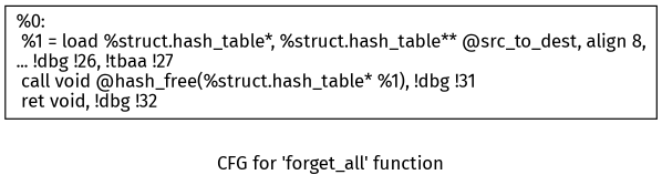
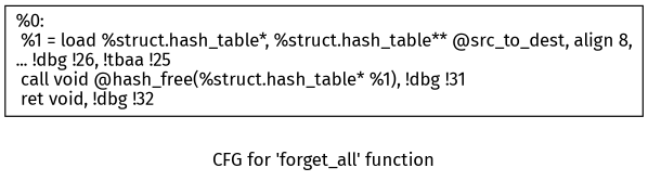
  digraph {
    label="CFG for 'forget_all' function"
    fontname="Fira Sans"
-   n1 [label="{%0:\l  %1 = load %struct.hash_table*, %struct.hash_table** @src_to_dest, align 8,\l... !dbg !26, !tbaa !27\l  call void @hash_free(%struct.hash_table* %1), !dbg !31\l  ret void, !dbg !32\l}" shape=record fontname="Fira Sans"]
+   n1 [label="{%0:\l  %1 = load %struct.hash_table*, %struct.hash_table** @src_to_dest, align 8,\l... !dbg !26, !tbaa !25\l  call void @hash_free(%struct.hash_table* %1), !dbg !31\l  ret void, !dbg !32\l}" shape=record fontname="Fira Sans"]
  }
